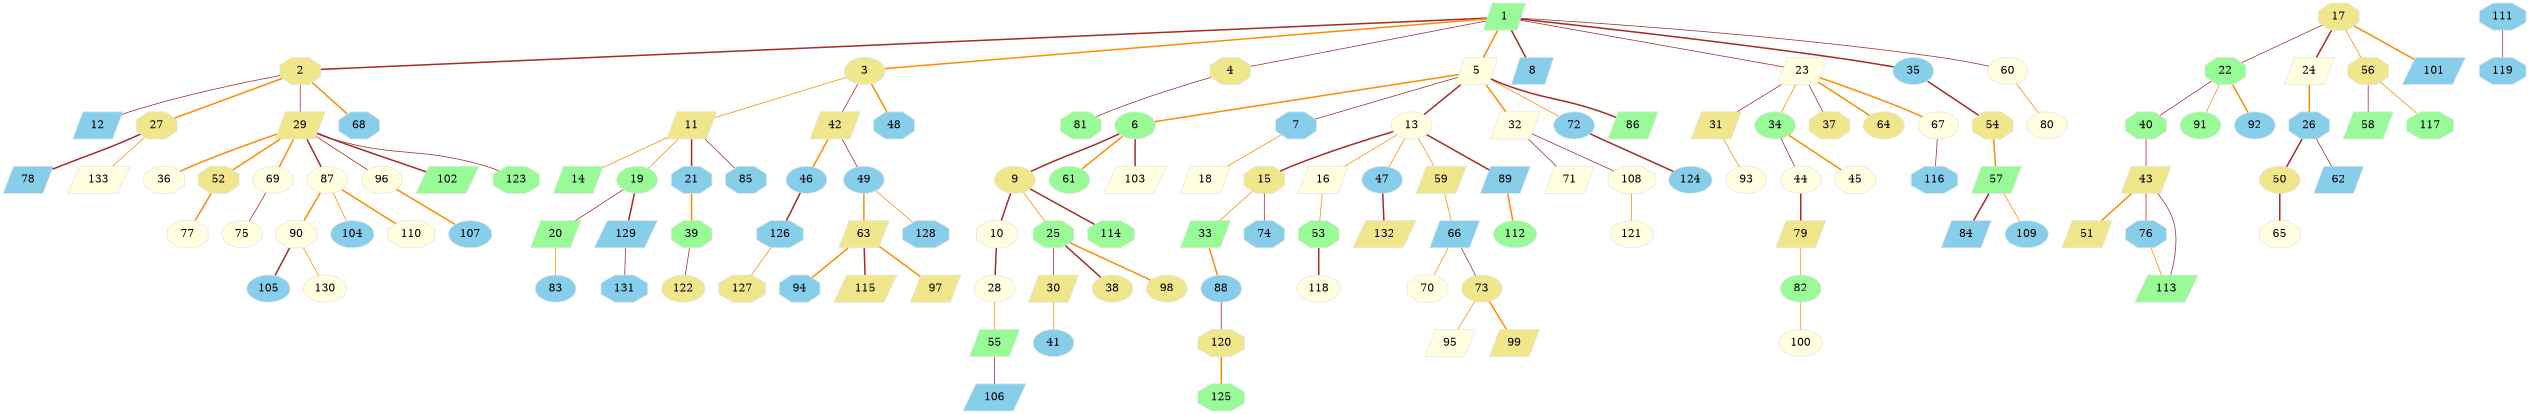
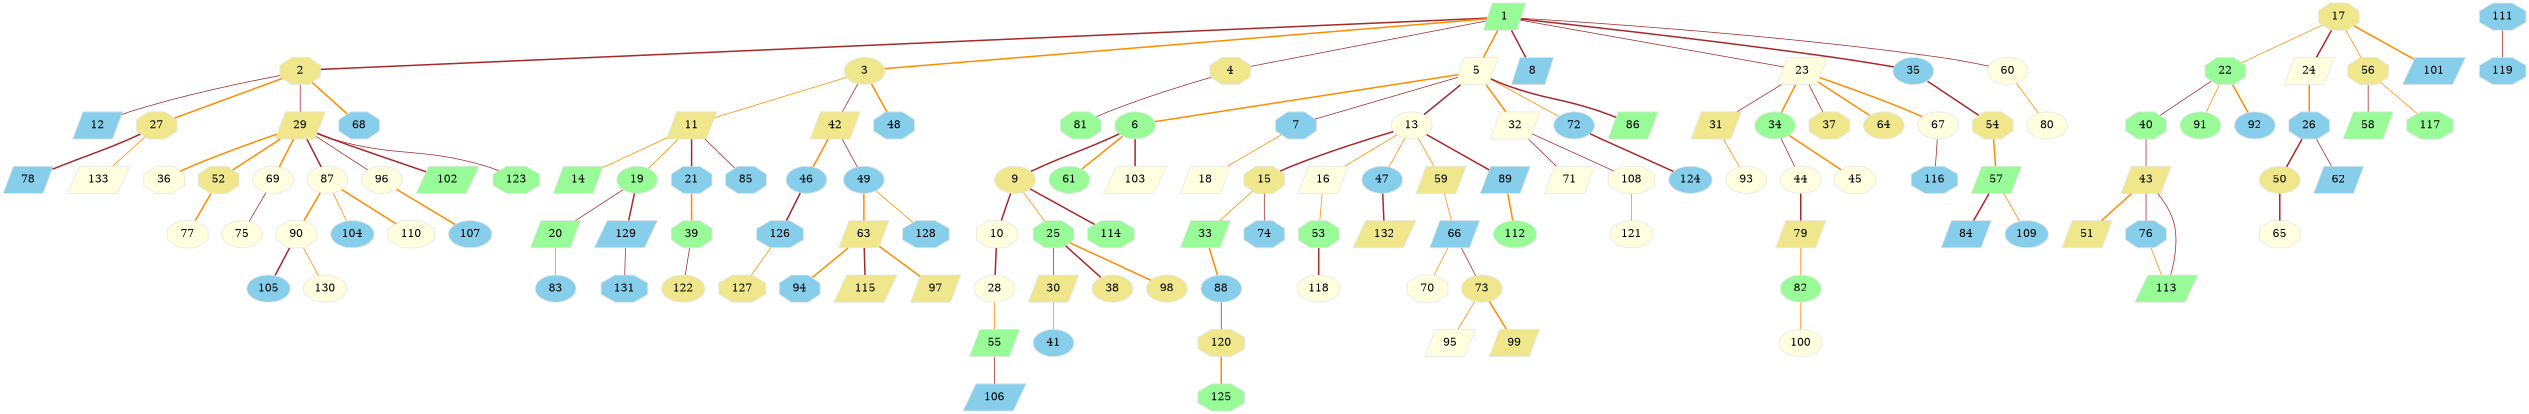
  graph {
    node [color=gray90 fillcolor=skyblue shape=octagon style=filled]
    edge [color=darkorange style=solid]
    1 [fillcolor=palegreen shape=parallelogram]
    2 [fillcolor=khaki]
    3 [fillcolor=khaki shape=ellipse]
    4 [fillcolor=khaki]
    5 [fillcolor=lightyellow shape=parallelogram]
    8 [shape=parallelogram]
    23 [fillcolor=lightyellow shape=parallelogram]
    35 [shape=ellipse]
    60 [fillcolor=lightyellow shape=ellipse]
    12 [shape=parallelogram]
    27 [fillcolor=khaki]
    29 [fillcolor=khaki shape=parallelogram]
    68
    11 [fillcolor=khaki shape=parallelogram]
    42 [fillcolor=khaki shape=parallelogram]
    48
    81 [fillcolor=palegreen]
    6 [fillcolor=palegreen shape=ellipse]
    7
    13 [fillcolor=lightyellow shape=ellipse]
    32 [fillcolor=lightyellow shape=parallelogram]
    72 [shape=ellipse]
    86 [fillcolor=palegreen shape=parallelogram]
    31 [fillcolor=khaki shape=parallelogram]
    34 [fillcolor=palegreen shape=ellipse]
    37 [fillcolor=khaki]
    64 [fillcolor=khaki shape=ellipse]
    67 [fillcolor=lightyellow shape=ellipse]
    54 [fillcolor=khaki]
    80 [fillcolor=lightyellow shape=ellipse]
    78 [shape=parallelogram]
    133 [fillcolor=lightyellow shape=parallelogram]
    36 [fillcolor=lightyellow]
    52 [fillcolor=khaki]
    69 [fillcolor=lightyellow shape=ellipse]
    87 [fillcolor=lightyellow shape=ellipse]
    96 [fillcolor=lightyellow shape=ellipse]
    102 [fillcolor=palegreen shape=parallelogram]
    123 [fillcolor=palegreen]
    14 [fillcolor=palegreen shape=parallelogram]
    19 [fillcolor=palegreen shape=ellipse]
    21
    85
    46 [shape=ellipse]
    49 [shape=ellipse]
    9 [fillcolor=khaki shape=ellipse]
    61 [fillcolor=palegreen shape=ellipse]
    103 [fillcolor=lightyellow shape=parallelogram]
    18 [fillcolor=lightyellow shape=parallelogram]
    15 [fillcolor=khaki]
    16 [fillcolor=lightyellow shape=parallelogram]
    47 [shape=ellipse]
    59 [fillcolor=khaki shape=parallelogram]
    89 [shape=parallelogram]
    71 [fillcolor=lightyellow shape=parallelogram]
    108 [fillcolor=lightyellow]
    124 [shape=ellipse]
    10 [fillcolor=lightyellow]
    25 [fillcolor=palegreen]
    114 [fillcolor=palegreen]
    28 [fillcolor=lightyellow shape=ellipse]
    30 [fillcolor=khaki shape=parallelogram]
    38 [fillcolor=khaki shape=ellipse]
    98 [fillcolor=khaki shape=ellipse]
    55 [fillcolor=palegreen shape=parallelogram]
    20 [fillcolor=palegreen shape=parallelogram]
    129 [shape=parallelogram]
    39 [fillcolor=palegreen]
    33 [fillcolor=palegreen shape=parallelogram]
    74
    53 [fillcolor=palegreen]
    132 [fillcolor=khaki shape=parallelogram]
    66 [shape=parallelogram]
    112 [fillcolor=palegreen shape=ellipse]
    17 [fillcolor=khaki]
    22 [fillcolor=palegreen]
    24 [fillcolor=lightyellow shape=parallelogram]
    56 [fillcolor=khaki]
    101 [shape=parallelogram]
    88 [shape=ellipse]
    118 [fillcolor=lightyellow shape=ellipse]
    40 [fillcolor=palegreen]
    91 [fillcolor=palegreen shape=ellipse]
    92 [shape=ellipse]
    26
    58 [fillcolor=palegreen shape=parallelogram]
    117 [fillcolor=palegreen]
    83 [shape=ellipse]
    131
    122 [fillcolor=khaki shape=ellipse]
    43 [fillcolor=khaki shape=parallelogram]
    93 [fillcolor=lightyellow shape=ellipse]
    44 [fillcolor=lightyellow shape=ellipse]
    45 [fillcolor=lightyellow]
    116
    50 [fillcolor=khaki shape=ellipse]
    62 [shape=parallelogram]
    41 [shape=ellipse]
    65 [fillcolor=lightyellow]
    106 [shape=parallelogram]
    77 [fillcolor=lightyellow]
    75 [fillcolor=lightyellow shape=ellipse]
    90 [fillcolor=lightyellow]
    104 [shape=ellipse]
    110 [fillcolor=lightyellow]
    107 [shape=ellipse]
    121 [fillcolor=lightyellow shape=ellipse]
    120 [fillcolor=khaki]
    79 [fillcolor=khaki shape=parallelogram]
    57 [fillcolor=palegreen shape=parallelogram]
    51 [fillcolor=khaki shape=parallelogram]
    76
    113 [fillcolor=palegreen shape=parallelogram]
    126
    63 [fillcolor=khaki shape=parallelogram]
    128
    111
    119
    82 [fillcolor=palegreen shape=ellipse]
    127 [fillcolor=khaki]
    94
    115 [fillcolor=khaki shape=parallelogram]
    97 [fillcolor=khaki shape=parallelogram]
    84 [shape=parallelogram]
    109 [shape=ellipse]
    70 [fillcolor=lightyellow]
    73 [fillcolor=khaki shape=ellipse]
    95 [fillcolor=lightyellow shape=parallelogram]
    99 [fillcolor=khaki shape=parallelogram]
    100 [fillcolor=lightyellow shape=ellipse]
    105 [shape=ellipse]
    130 [fillcolor=lightyellow shape=ellipse]
    125 [fillcolor=palegreen]
    1 -- 2 [color=brown style=bold]
    1 -- 3 [style=bold]
    1 -- 4 [color=brown]
    1 -- 5 [style=bold]
    1 -- 8 [color=brown style=bold]
    1 -- 23 [color=brown]
    1 -- 35 [color=brown style=bold]
    1 -- 60 [color=brown]
    2 -- 12 [color=brown]
    2 -- 27 [style=bold]
    2 -- 29 [color=brown]
    2 -- 68 [style=bold]
    3 -- 11
    3 -- 42 [color=brown]
    3 -- 48 [style=bold]
    4 -- 81 [color=brown]
    5 -- 6 [style=bold]
    5 -- 7 [color=brown]
    5 -- 13 [color=brown style=bold]
    5 -- 32 [style=bold]
    5 -- 72
    5 -- 86 [color=brown style=bold]
    23 -- 31 [color=brown]
-   23 -- 34
+   23 -- 34 [style=bold]
    23 -- 37 [color=brown]
    23 -- 64 [style=bold]
    23 -- 67 [style=bold]
    35 -- 54 [color=brown style=bold]
    60 -- 80
    27 -- 78 [color=brown style=bold]
    27 -- 133
    29 -- 36 [style=bold]
    29 -- 52 [style=bold]
    29 -- 69 [style=bold]
    29 -- 87 [color=brown style=bold]
    29 -- 96 [color=brown]
    29 -- 102 [color=brown style=bold]
    29 -- 123 [color=brown]
    11 -- 14
    11 -- 19
    11 -- 21 [color=brown style=bold]
    11 -- 85 [color=brown]
    42 -- 46 [style=bold]
    42 -- 49 [color=brown]
    6 -- 9 [color=brown style=bold]
    6 -- 61 [style=bold]
    6 -- 103 [color=brown style=bold]
    7 -- 18
    13 -- 15 [color=brown style=bold]
    13 -- 16
    13 -- 47
    13 -- 59
    13 -- 89 [color=brown style=bold]
    32 -- 71 [color=brown]
    32 -- 108 [color=brown]
    72 -- 124 [color=brown style=bold]
    31 -- 93
    34 -- 44 [color=brown]
    34 -- 45 [style=bold]
    67 -- 116 [color=brown]
    54 -- 57 [style=bold]
    52 -- 77 [style=bold]
    69 -- 75 [color=brown]
    87 -- 90 [style=bold]
    87 -- 104
    87 -- 110 [style=bold]
    96 -- 107 [style=bold]
    19 -- 20 [color=brown]
    19 -- 129 [color=brown style=bold]
    21 -- 39 [style=bold]
    46 -- 126 [color=brown style=bold]
    49 -- 63 [style=bold]
    49 -- 128
    9 -- 10 [color=brown style=bold]
    9 -- 25
    9 -- 114 [color=brown style=bold]
    15 -- 33
    15 -- 74 [color=brown]
    16 -- 53
    47 -- 132 [color=brown style=bold]
    59 -- 66
    89 -- 112 [style=bold]
    108 -- 121
    10 -- 28 [color=brown style=bold]
    25 -- 30 [color=brown]
    25 -- 38 [color=brown style=bold]
    25 -- 98 [style=bold]
    28 -- 55
    30 -- 41
    55 -- 106 [color=brown]
    20 -- 83
    129 -- 131 [color=brown]
    39 -- 122 [color=brown]
    33 -- 88 [style=bold]
    53 -- 118 [color=brown style=bold]
    66 -- 70
    66 -- 73 [color=brown]
-   17 -- 22 [color=brown]
+   17 -- 22
    17 -- 24 [color=brown style=bold]
    17 -- 56
    17 -- 101 [style=bold]
    22 -- 40 [color=brown]
    22 -- 91
    22 -- 92 [style=bold]
    24 -- 26 [style=bold]
    56 -- 58 [color=brown]
    56 -- 117
    88 -- 120 [color=brown]
    40 -- 43 [color=brown]
    26 -- 50 [color=brown style=bold]
    26 -- 62 [color=brown]
    43 -- 51 [style=bold]
    43 -- 76 [color=brown]
    43 -- 113 [color=brown]
    44 -- 79 [color=brown style=bold]
    50 -- 65 [color=brown style=bold]
    90 -- 105 [color=brown style=bold]
    90 -- 130
    120 -- 125 [style=bold]
    79 -- 82
    57 -- 84 [color=brown style=bold]
    57 -- 109
    76 -- 113
    126 -- 127
    63 -- 94 [style=bold]
    63 -- 115 [color=brown style=bold]
    63 -- 97 [style=bold]
    111 -- 119 [color=brown]
    82 -- 100
    73 -- 95
    73 -- 99 [style=bold]
  }
